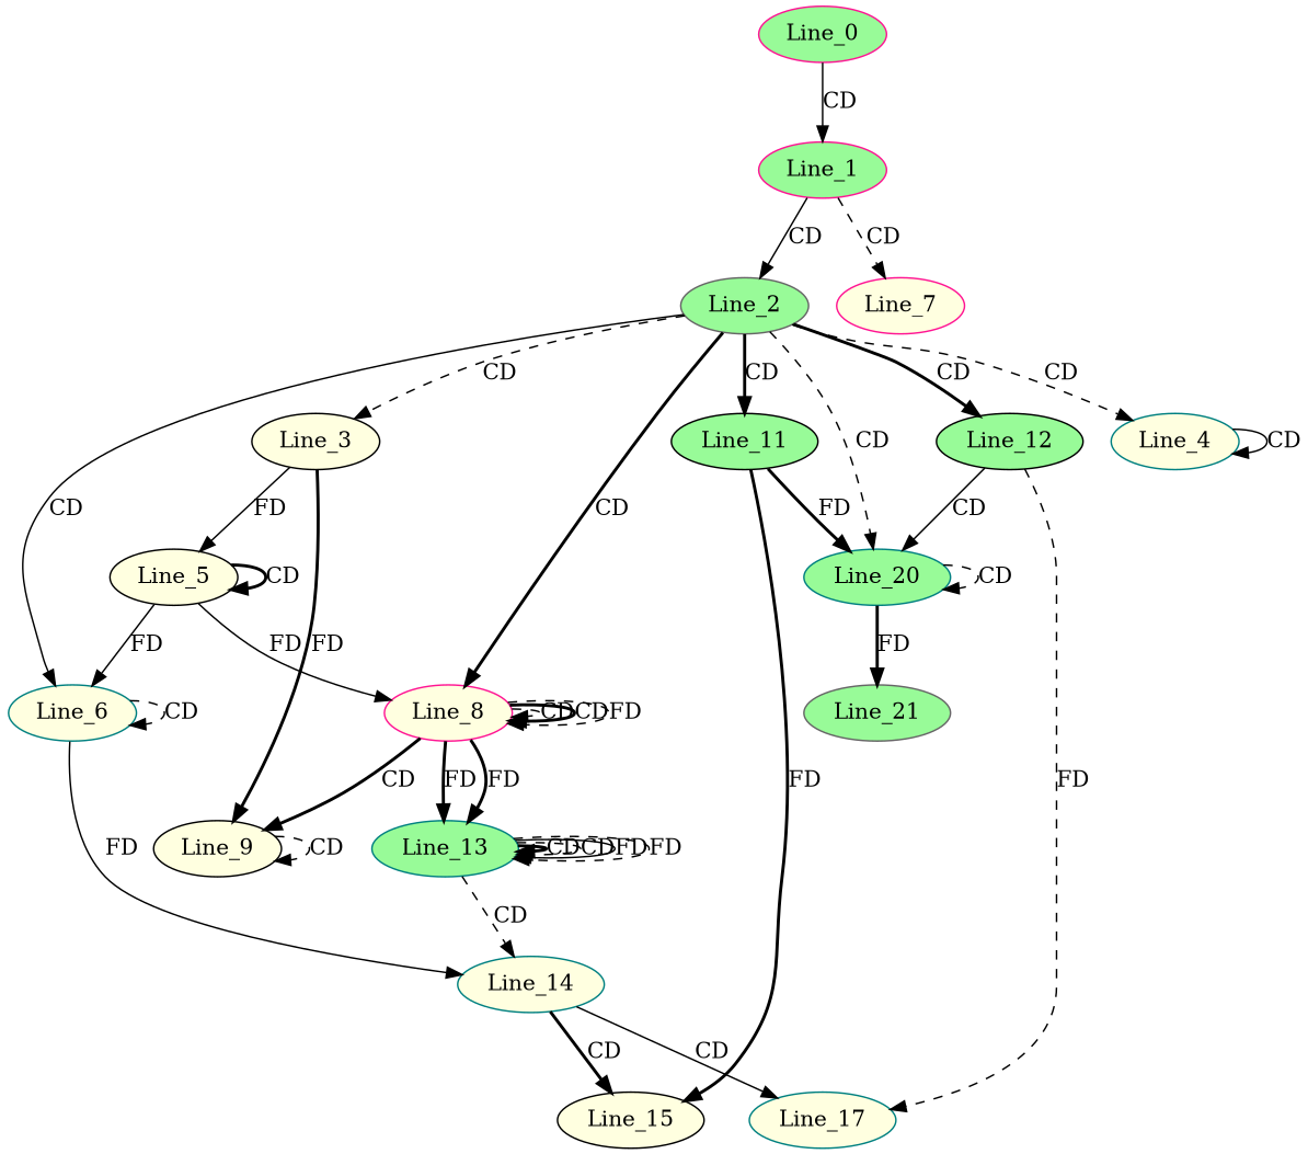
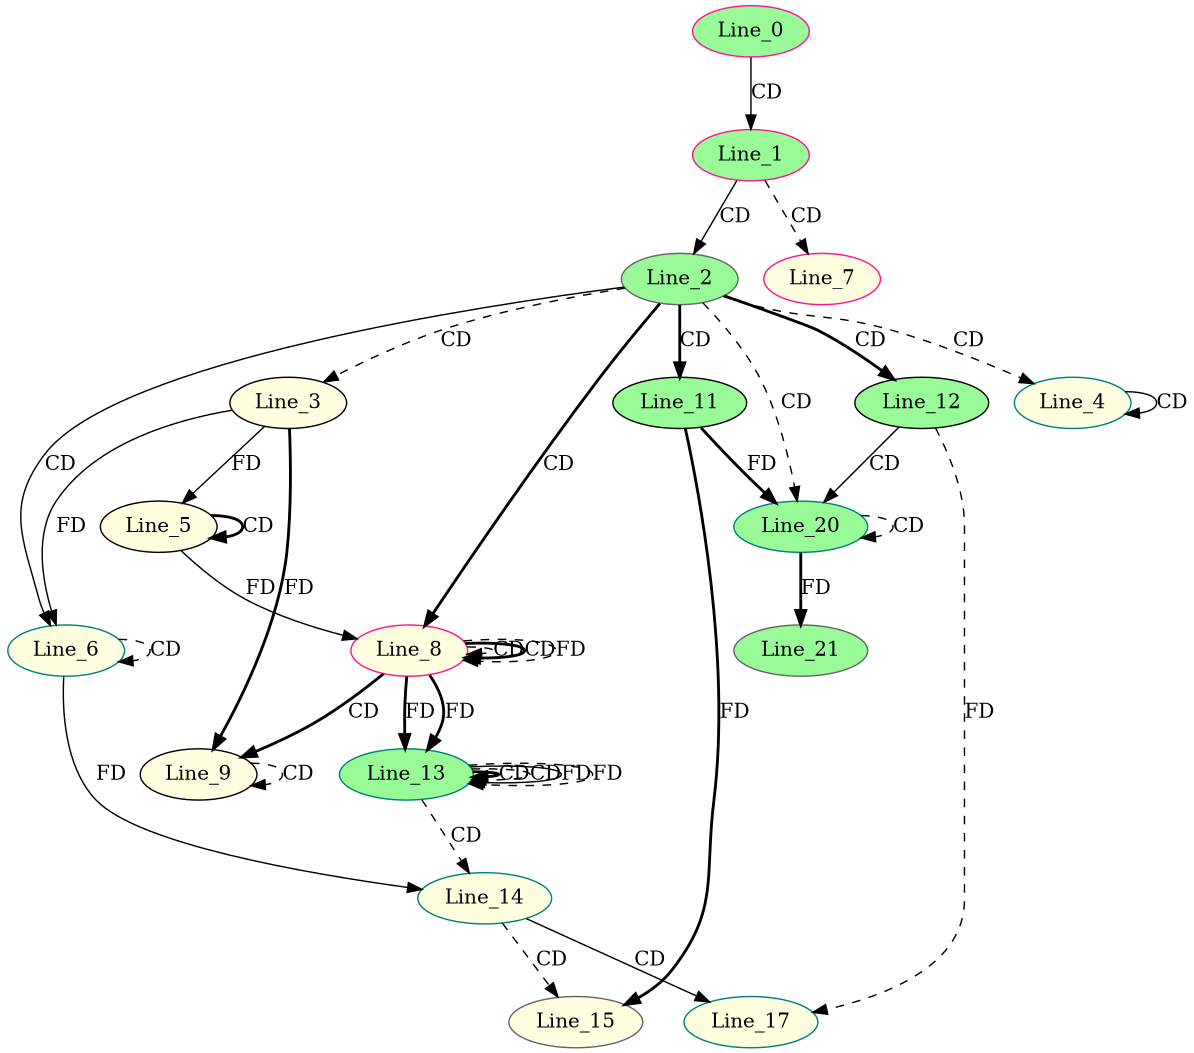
  digraph {
    node [color=black fillcolor=lightyellow style=filled]
    edge [style=dashed]
    Line_0 [color=deeppink fillcolor=palegreen]
    Line_1 [color=deeppink fillcolor=palegreen]
    Line_2 [color=gray40 fillcolor=palegreen]
    Line_7 [color=deeppink]
    Line_3
    Line_4 [color=teal]
    Line_6 [color=teal]
    Line_8 [color=deeppink]
    Line_11 [fillcolor=palegreen]
    Line_12 [fillcolor=palegreen]
    Line_20 [color=teal fillcolor=palegreen]
    Line_5
    Line_9
    Line_14 [color=teal]
    Line_13 [color=teal fillcolor=palegreen]
-   Line_15
+   Line_15 [color=gray40]
    Line_17 [color=teal]
    Line_21 [color=gray40 fillcolor=palegreen]
    Line_0 -> Line_1 [label=CD style=solid]
    Line_1 -> Line_2 [label=CD style=solid]
    Line_1 -> Line_7 [label=CD]
    Line_2 -> Line_3 [label=CD]
    Line_2 -> Line_4 [label=CD]
    Line_2 -> Line_6 [label=CD style=solid]
    Line_2 -> Line_8 [label=CD style=bold]
    Line_2 -> Line_11 [label=CD style=bold]
    Line_2 -> Line_12 [label=CD style=bold]
    Line_2 -> Line_20 [label=CD]
-   Line_5 -> Line_6 [label=FD style=solid]
+   Line_3 -> Line_6 [label=FD style=solid]
    Line_3 -> Line_5 [label=FD style=solid]
    Line_3 -> Line_9 [label=FD style=bold]
    Line_4 -> Line_4 [label=CD style=solid]
    Line_6 -> Line_6 [label=CD]
    Line_6 -> Line_14 [label=FD style=solid]
    Line_8 -> Line_8 [label=CD]
    Line_8 -> Line_8 [label=CD style=bold]
    Line_8 -> Line_8 [label=FD]
    Line_8 -> Line_9 [label=CD style=bold]
    Line_8 -> Line_13 [label=FD style=bold]
    Line_8 -> Line_13 [label=FD style=bold]
    Line_11 -> Line_20 [label=FD style=bold]
    Line_11 -> Line_15 [label=FD style=bold]
    Line_12 -> Line_20 [label=CD style=solid]
    Line_12 -> Line_17 [label=FD]
    Line_20 -> Line_20 [label=CD]
    Line_20 -> Line_21 [label=FD style=bold]
    Line_5 -> Line_8 [label=FD style=solid]
    Line_5 -> Line_5 [label=CD style=bold]
    Line_9 -> Line_9 [label=CD]
-   Line_14 -> Line_15 [label=CD style=bold]
+   Line_14 -> Line_15 [label=CD]
    Line_14 -> Line_17 [label=CD style=solid]
    Line_13 -> Line_14 [label=CD]
    Line_13 -> Line_13 [label=CD style=bold]
    Line_13 -> Line_13 [label=CD]
    Line_13 -> Line_13 [label=FD style=solid]
    Line_13 -> Line_13 [label=FD]
  }
